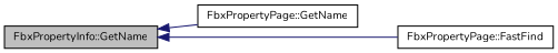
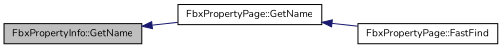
  digraph {
    fontname=Nunito
    rankdir=LR
    node [color=black fillcolor=white fontname=Nunito fontsize=10 shape=record style=filled]
    edge [color=midnightblue dir=back fontname=Nunito fontsize=10 labelfontname=Helvetica labelfontsize=10 style=solid]
    n1 [fillcolor=grey75 fontcolor=black height=0.2 label="FbxPropertyInfo::GetName" width=0.4]
    n2 [height=0.2 label="FbxPropertyPage::GetName" width=0.4]
    n3 [height=0.2 label="FbxPropertyPage::FastFind" width=0.4]
    n1 -> n2
-   n1 -> n3
+   n2 -> n3
  }
